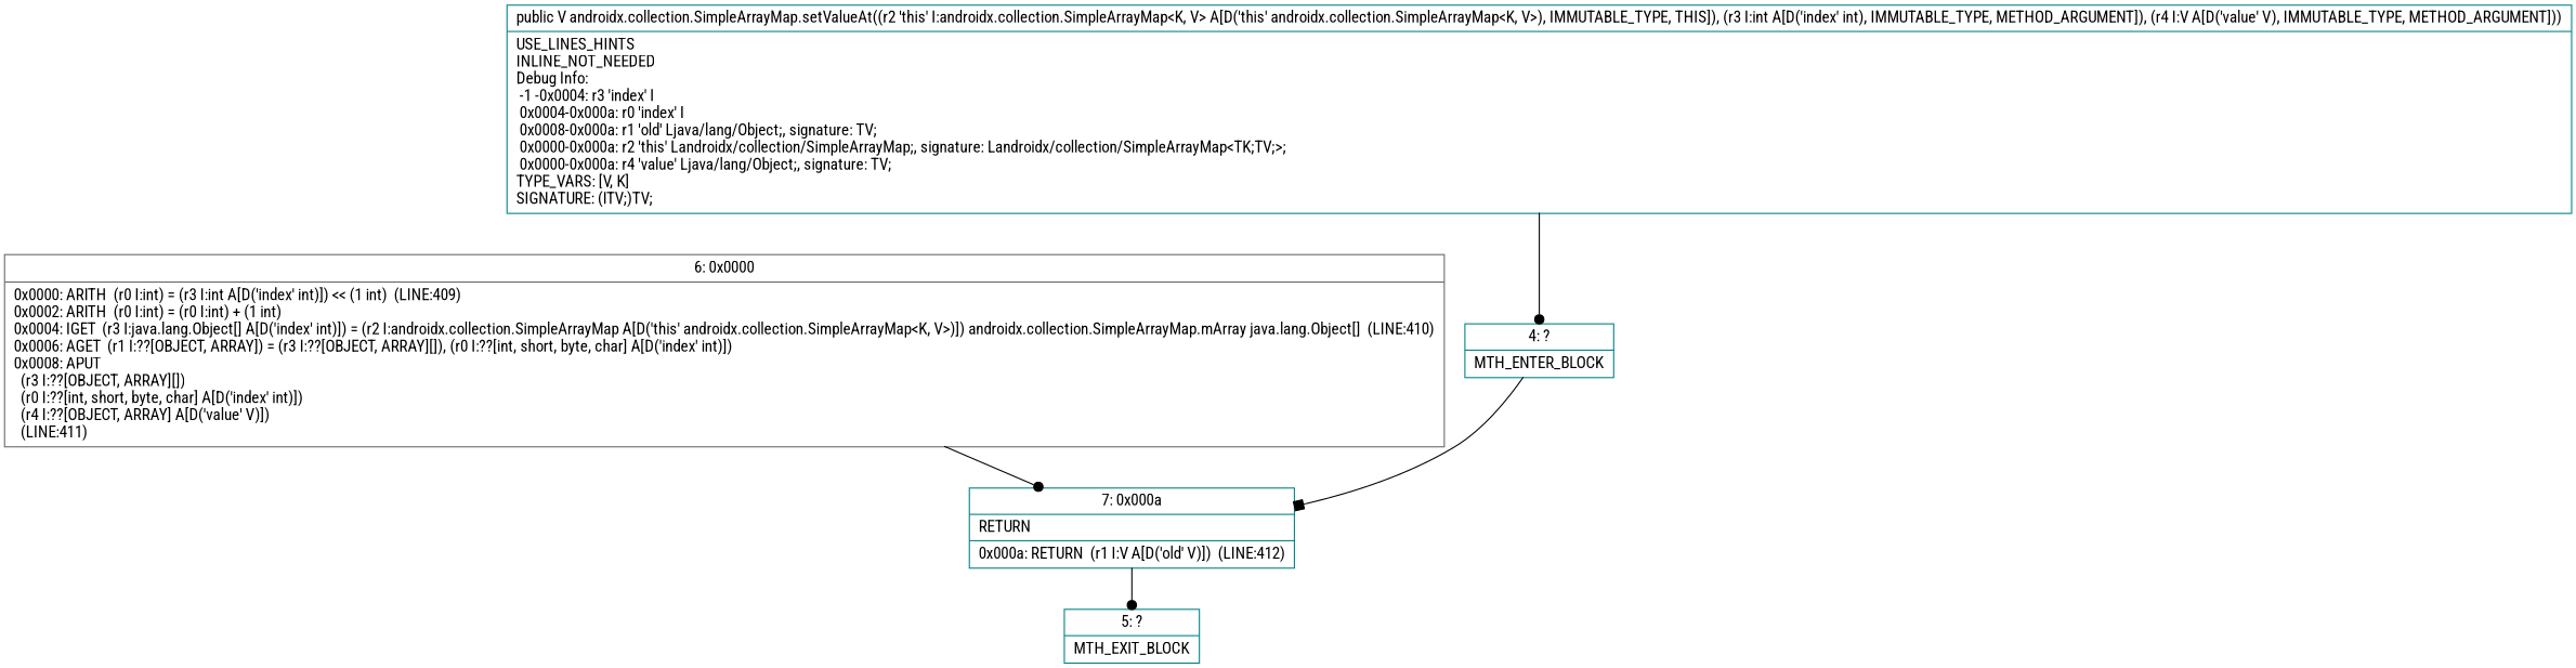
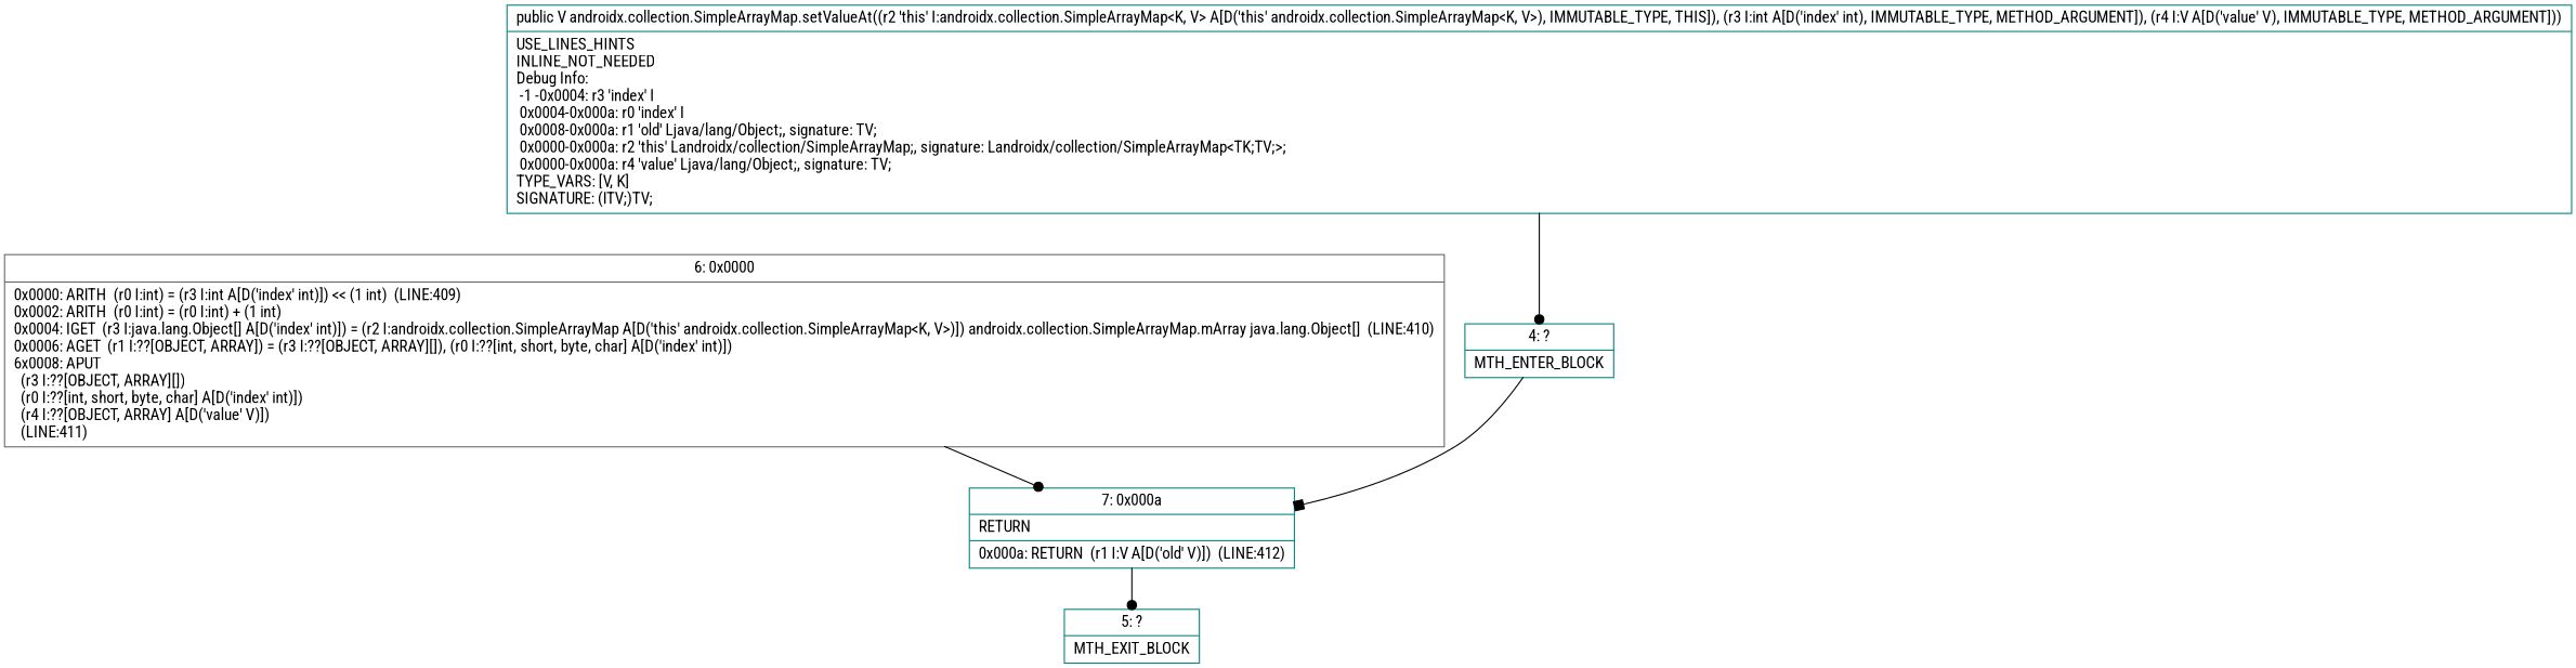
  digraph {
    fontname="Roboto Condensed"
    node [color=teal fontname="Roboto Condensed" shape=record]
    edge [arrowhead=dot fontname="Roboto Condensed"]
    n1 [label="{4\:\ ?|MTH_ENTER_BLOCK\l}"]
    n2 [label="{7\:\ 0x000a|RETURN\l|0x000a: RETURN  (r1 I:V A[D('old' V)])  (LINE:412)\l}"]
-   n3 [color=gray40 label="{6\:\ 0x0000|0x0000: ARITH  (r0 I:int) = (r3 I:int A[D('index' int)]) \<\< (1 int)  (LINE:409)\l0x0002: ARITH  (r0 I:int) = (r0 I:int) + (1 int) \l0x0004: IGET  (r3 I:java.lang.Object[] A[D('index' int)]) = (r2 I:androidx.collection.SimpleArrayMap A[D('this' androidx.collection.SimpleArrayMap\<K, V\>)]) androidx.collection.SimpleArrayMap.mArray java.lang.Object[]  (LINE:410)\l0x0006: AGET  (r1 I:??[OBJECT, ARRAY]) = (r3 I:??[OBJECT, ARRAY][]), (r0 I:??[int, short, byte, char] A[D('index' int)]) \l0x0008: APUT  \l  (r3 I:??[OBJECT, ARRAY][])\l  (r0 I:??[int, short, byte, char] A[D('index' int)])\l  (r4 I:??[OBJECT, ARRAY] A[D('value' V)])\l  (LINE:411)\l}"]
+   n3 [color=gray40 label="{6\:\ 0x0000|0x0000: ARITH  (r0 I:int) = (r3 I:int A[D('index' int)]) \<\< (1 int)  (LINE:409)\l0x0002: ARITH  (r0 I:int) = (r0 I:int) + (1 int) \l0x0004: IGET  (r3 I:java.lang.Object[] A[D('index' int)]) = (r2 I:androidx.collection.SimpleArrayMap A[D('this' androidx.collection.SimpleArrayMap\<K, V\>)]) androidx.collection.SimpleArrayMap.mArray java.lang.Object[]  (LINE:410)\l0x0006: AGET  (r1 I:??[OBJECT, ARRAY]) = (r3 I:??[OBJECT, ARRAY][]), (r0 I:??[int, short, byte, char] A[D('index' int)]) \l6x0008: APUT  \l  (r3 I:??[OBJECT, ARRAY][])\l  (r0 I:??[int, short, byte, char] A[D('index' int)])\l  (r4 I:??[OBJECT, ARRAY] A[D('value' V)])\l  (LINE:411)\l}"]
    n4 [label="{5\:\ ?|MTH_EXIT_BLOCK\l}"]
    n5 [label="{public V androidx.collection.SimpleArrayMap.setValueAt((r2 'this' I:androidx.collection.SimpleArrayMap\<K, V\> A[D('this' androidx.collection.SimpleArrayMap\<K, V\>), IMMUTABLE_TYPE, THIS]), (r3 I:int A[D('index' int), IMMUTABLE_TYPE, METHOD_ARGUMENT]), (r4 I:V A[D('value' V), IMMUTABLE_TYPE, METHOD_ARGUMENT]))  | USE_LINES_HINTS\lINLINE_NOT_NEEDED\lDebug Info:\l  \-1 \-0x0004: r3 'index' I\l  0x0004\-0x000a: r0 'index' I\l  0x0008\-0x000a: r1 'old' Ljava\/lang\/Object;, signature: TV;\l  0x0000\-0x000a: r2 'this' Landroidx\/collection\/SimpleArrayMap;, signature: Landroidx\/collection\/SimpleArrayMap\<TK;TV;\>;\l  0x0000\-0x000a: r4 'value' Ljava\/lang\/Object;, signature: TV;\lTYPE_VARS: [V, K]\lSIGNATURE: (ITV;)TV;\l}"]
    n1 -> n2 [arrowhead=box]
    n2 -> n4
    n3 -> n2
    n5 -> n1
  }
